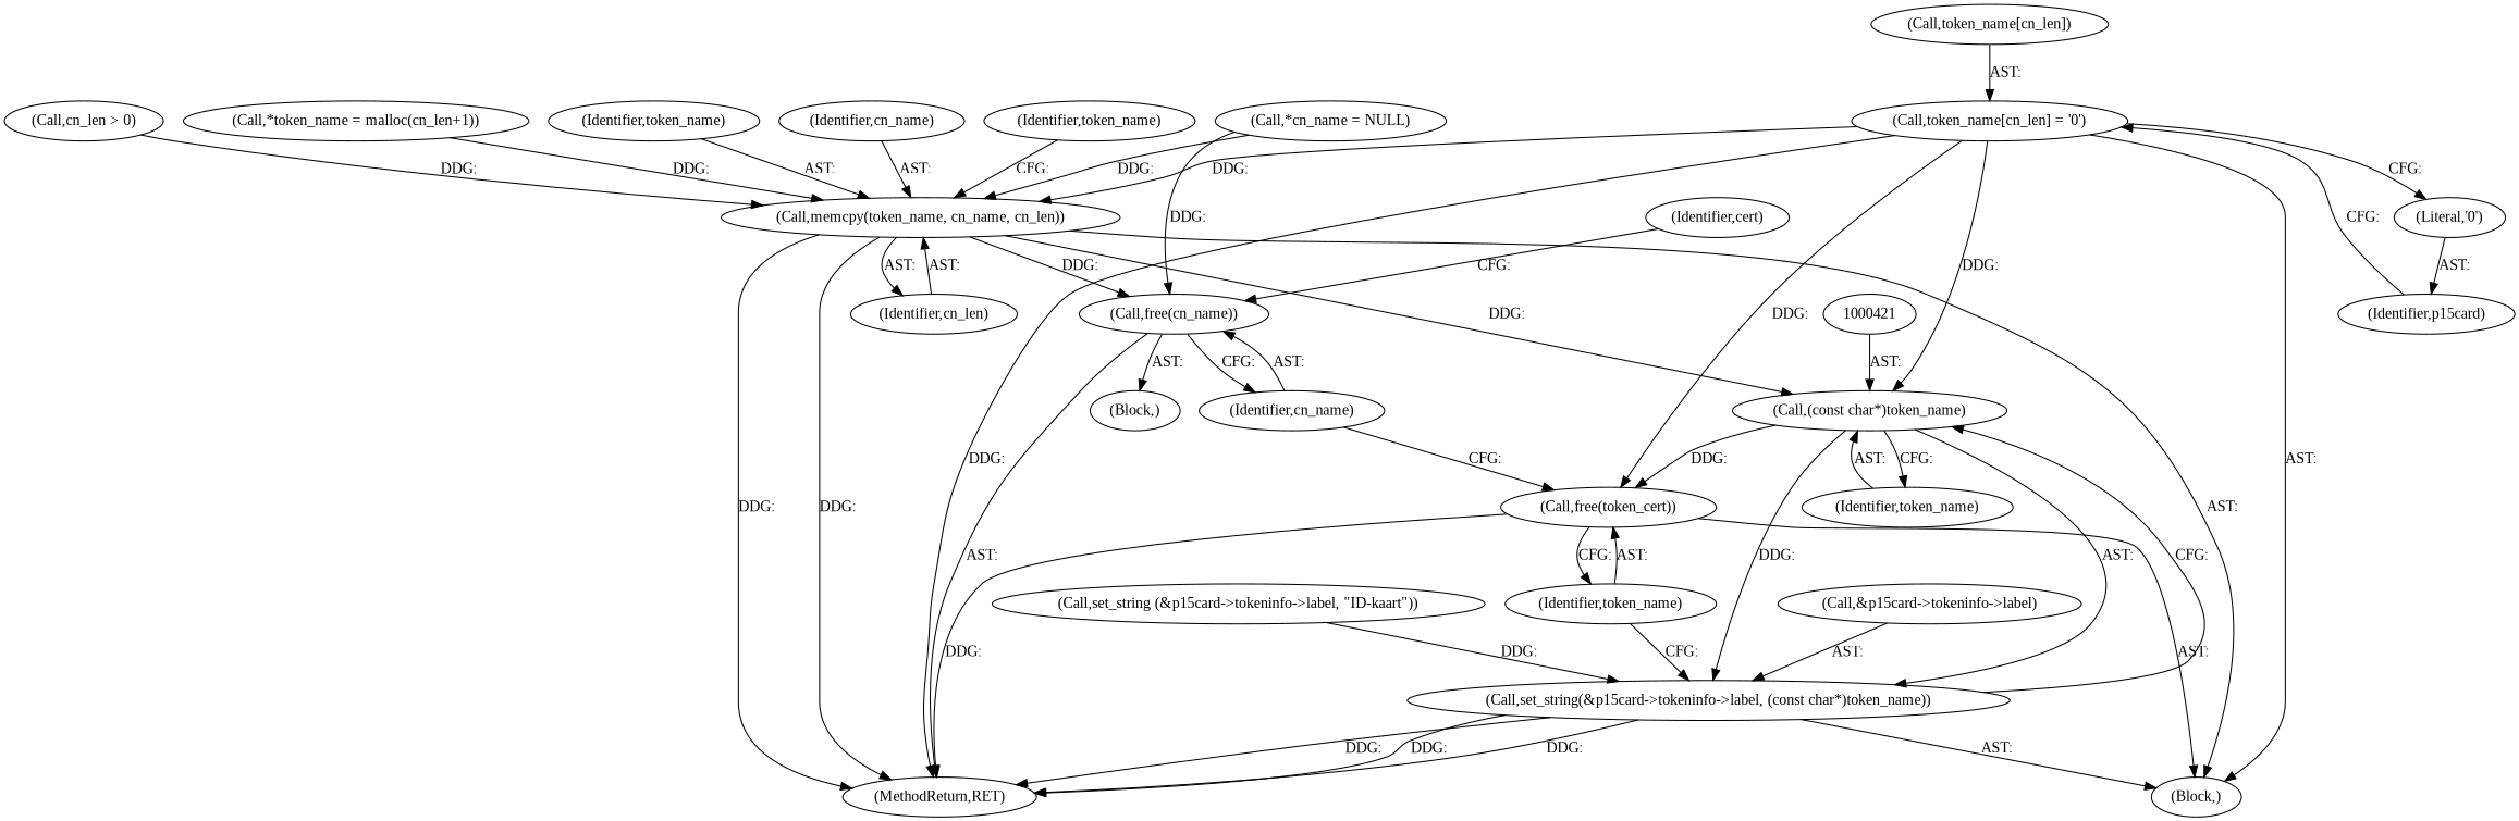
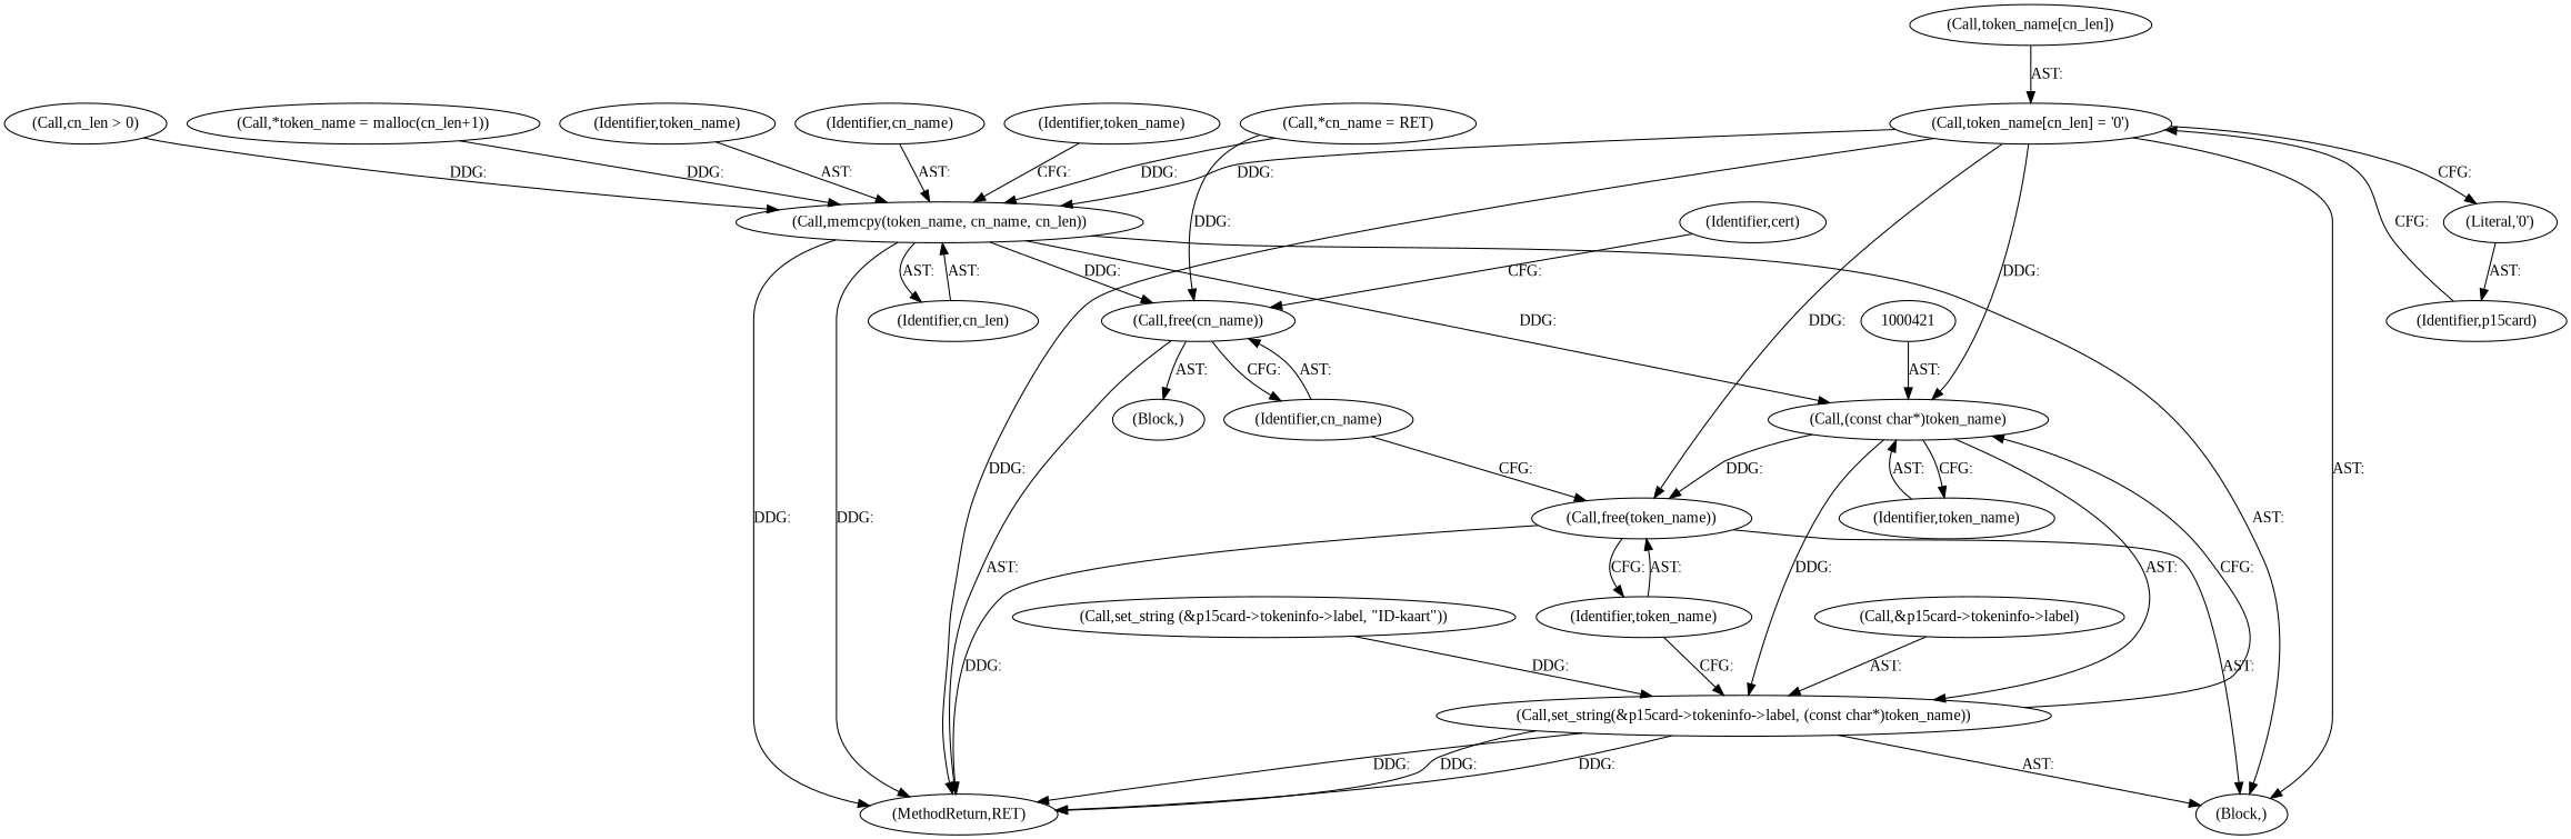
  digraph {
    fontname="Liberation Serif"
    node [fontname="Liberation Serif"]
    edge [fontname="Liberation Serif"]
    n1 [label="(Call,token_name[cn_len] = '\0')"]
    n2 [label="(Call,memcpy(token_name, cn_name, cn_len))"]
    n3 [label="(Call,(const char*)token_name)"]
-   n4 [label="(Call,free(token_cert))"]
+   n4 [label="(Call,free(token_name))"]
    n5 [label="(MethodReturn,RET)"]
    n6 [label="(Block,)"]
    n7 [label="(Literal,'\0')"]
    n8 [label="(Call,free(cn_name))"]
    n9 [label="(Identifier,cn_len)"]
    n10 [label="(Call,set_string(&p15card->tokeninfo->label, (const char*)token_name))"]
    n11 [label="(Identifier,token_name)"]
    n12 [label="(Identifier,token_name)"]
    n13 [label="(Identifier,p15card)"]
    n14 [label="(Block,)"]
    n15 [label="(Identifier,cn_name)"]
    n16 [label="(Call,&p15card->tokeninfo->label)"]
-   n17 [label="(Call,*cn_name = NULL)"]
+   n17 [label="(Call,*cn_name = RET)"]
    n18 [label="(Call,cn_len > 0)"]
    n19 [label="(Call,*token_name = malloc(cn_len+1))"]
    n20 [label="(Identifier,cert)"]
    n21 [label="(Identifier,token_name)"]
    n22 [label="(Call,set_string (&p15card->tokeninfo->label, \"ID-kaart\"))"]
    n23 [label="(Call,token_name[cn_len])"]
    n24 [label="(Identifier,cn_name)"]
    n25 [label="(Identifier,token_name)"]
    1000421
    n1 -> n2 [label="DDG: "]
    n1 -> n3 [label="DDG: "]
    n1 -> n4 [label="DDG: "]
    n1 -> n5 [label="DDG: "]
    n1 -> n6 [label="AST: "]
    n1 -> n7 [label="CFG: "]
    n2 -> n3 [label="DDG: "]
    n2 -> n5 [label="DDG: "]
    n2 -> n5 [label="DDG: "]
    n2 -> n6 [label="AST: "]
    n2 -> n8 [label="DDG: "]
    n2 -> n9 [label="AST: "]
    n3 -> n4 [label="DDG: "]
    n3 -> n10 [label="AST: "]
    n3 -> n10 [label="DDG: "]
    n3 -> n11 [label="CFG: "]
    n4 -> n5 [label="DDG: "]
    n4 -> n6 [label="AST: "]
    n4 -> n12 [label="CFG: "]
    n7 -> n13 [label="AST: "]
    n8 -> n5 [label="AST: "]
    n8 -> n14 [label="AST: "]
    n8 -> n15 [label="CFG: "]
    n9 -> n2 [label="AST: "]
    n10 -> n3 [label="CFG: "]
    n10 -> n5 [label="DDG: "]
    n10 -> n5 [label="DDG: "]
    n10 -> n5 [label="DDG: "]
    n10 -> n6 [label="AST: "]
    n11 -> n3 [label="AST: "]
    n12 -> n4 [label="AST: "]
    n12 -> n10 [label="CFG: "]
    n13 -> n1 [label="CFG: "]
    n15 -> n4 [label="CFG: "]
    n15 -> n8 [label="AST: "]
    n16 -> n10 [label="AST: "]
    n17 -> n2 [label="DDG: "]
    n17 -> n8 [label="DDG: "]
    n18 -> n2 [label="DDG: "]
    n19 -> n2 [label="DDG: "]
    n20 -> n8 [label="CFG: "]
    n21 -> n2 [label="AST: "]
    n22 -> n10 [label="DDG: "]
    n23 -> n1 [label="AST: "]
    n24 -> n2 [label="AST: "]
    n25 -> n2 [label="CFG: "]
    1000421 -> n3 [label="AST: "]
  }
